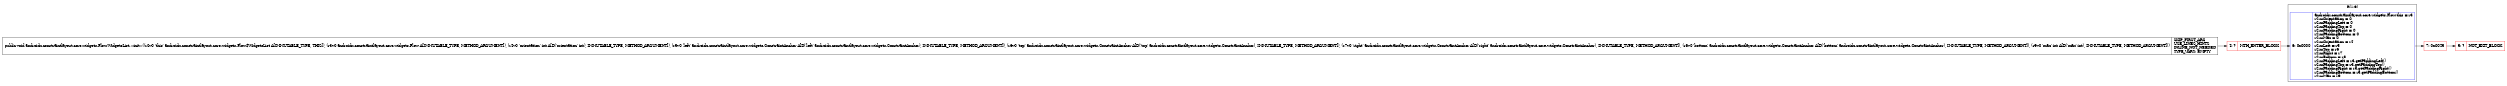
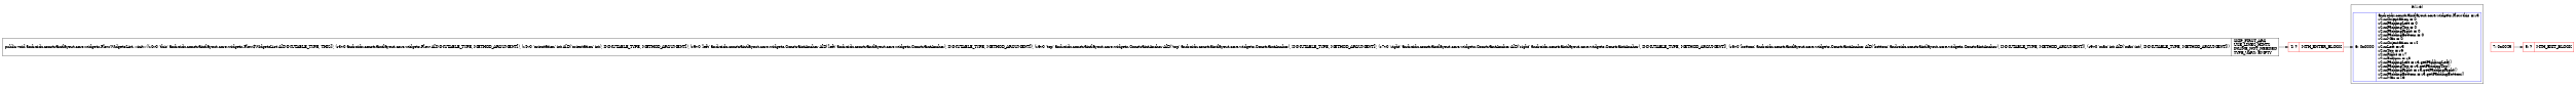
  digraph {
    rankdir=LR
    node [color=red shape=record]
    n1 [color=blue label="{6\:\ 0x0000|androidx.constraintlayout.core.widgets.Flow.this = r3\lr2.mOrientation = 0\lr2.mPaddingLeft = 0\lr2.mPaddingTop = 0\lr2.mPaddingRight = 0\lr2.mPaddingBottom = 0\lr2.mMax = 0\lr2.mOrientation = r4\lr2.mLeft = r5\lr2.mTop = r6\lr2.mRight = r7\lr2.mBottom = r8\lr2.mPaddingLeft = r3.getPaddingLeft()\lr2.mPaddingTop = r3.getPaddingTop()\lr2.mPaddingRight = r3.getPaddingRight()\lr2.mPaddingBottom = r3.getPaddingBottom()\lr2.mMax = r9\l}"]
    n2 [label="{7\:\ 0x0045}"]
-   n3 [label="{5\:\ ?|NOT_EXIT_BLOCK\l}"]
+   n3 [label="{5\:\ ?|MTH_EXIT_BLOCK\l}"]
    n4 [label="{4\:\ ?|MTH_ENTER_BLOCK\l}"]
    n5 [label="{public void androidx.constraintlayout.core.widgets.Flow.WidgetsList.\<init\>((r2v0 'this' androidx.constraintlayout.core.widgets.Flow$WidgetsList A[IMMUTABLE_TYPE, THIS]), (r3v0 androidx.constraintlayout.core.widgets.Flow A[IMMUTABLE_TYPE, METHOD_ARGUMENT]), (r4v0 'orientation' int A[D('orientation' int), IMMUTABLE_TYPE, METHOD_ARGUMENT]), (r5v0 'left' androidx.constraintlayout.core.widgets.ConstraintAnchor A[D('left' androidx.constraintlayout.core.widgets.ConstraintAnchor), IMMUTABLE_TYPE, METHOD_ARGUMENT]), (r6v0 'top' androidx.constraintlayout.core.widgets.ConstraintAnchor A[D('top' androidx.constraintlayout.core.widgets.ConstraintAnchor), IMMUTABLE_TYPE, METHOD_ARGUMENT]), (r7v0 'right' androidx.constraintlayout.core.widgets.ConstraintAnchor A[D('right' androidx.constraintlayout.core.widgets.ConstraintAnchor), IMMUTABLE_TYPE, METHOD_ARGUMENT]), (r8v0 'bottom' androidx.constraintlayout.core.widgets.ConstraintAnchor A[D('bottom' androidx.constraintlayout.core.widgets.ConstraintAnchor), IMMUTABLE_TYPE, METHOD_ARGUMENT]), (r9v0 'max' int A[D('max' int), IMMUTABLE_TYPE, METHOD_ARGUMENT]))  | SKIP_FIRST_ARG\lUSE_LINES_HINTS\lINLINE_NOT_NEEDED\lTYPE_VARS: EMPTY\l}" color=""]
    subgraph cluster_1 {
      label="R(1:9)"
      n1
    }
-   n1 -> n2
    n2 -> n3
    n4 -> n1
    n5 -> n4
  }
